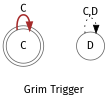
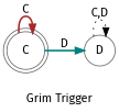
  digraph {
    label="Grim Trigger"
    labelloc=b
    rankdir=LR
    fontname="Fira Sans"
    node [color=gray40 fontname="Fira Sans"]
    edge [style=bold fontname="Fira Sans"]
    n1 [label=C shape=doublecircle]
    n2 [label=D shape=circle]
    n1 -> n1 [label=C color=brown]
+   n1 -> n2 [label=D color=teal]
    n2 -> n2 [label="C,D" color=black style=dotted]
  }
